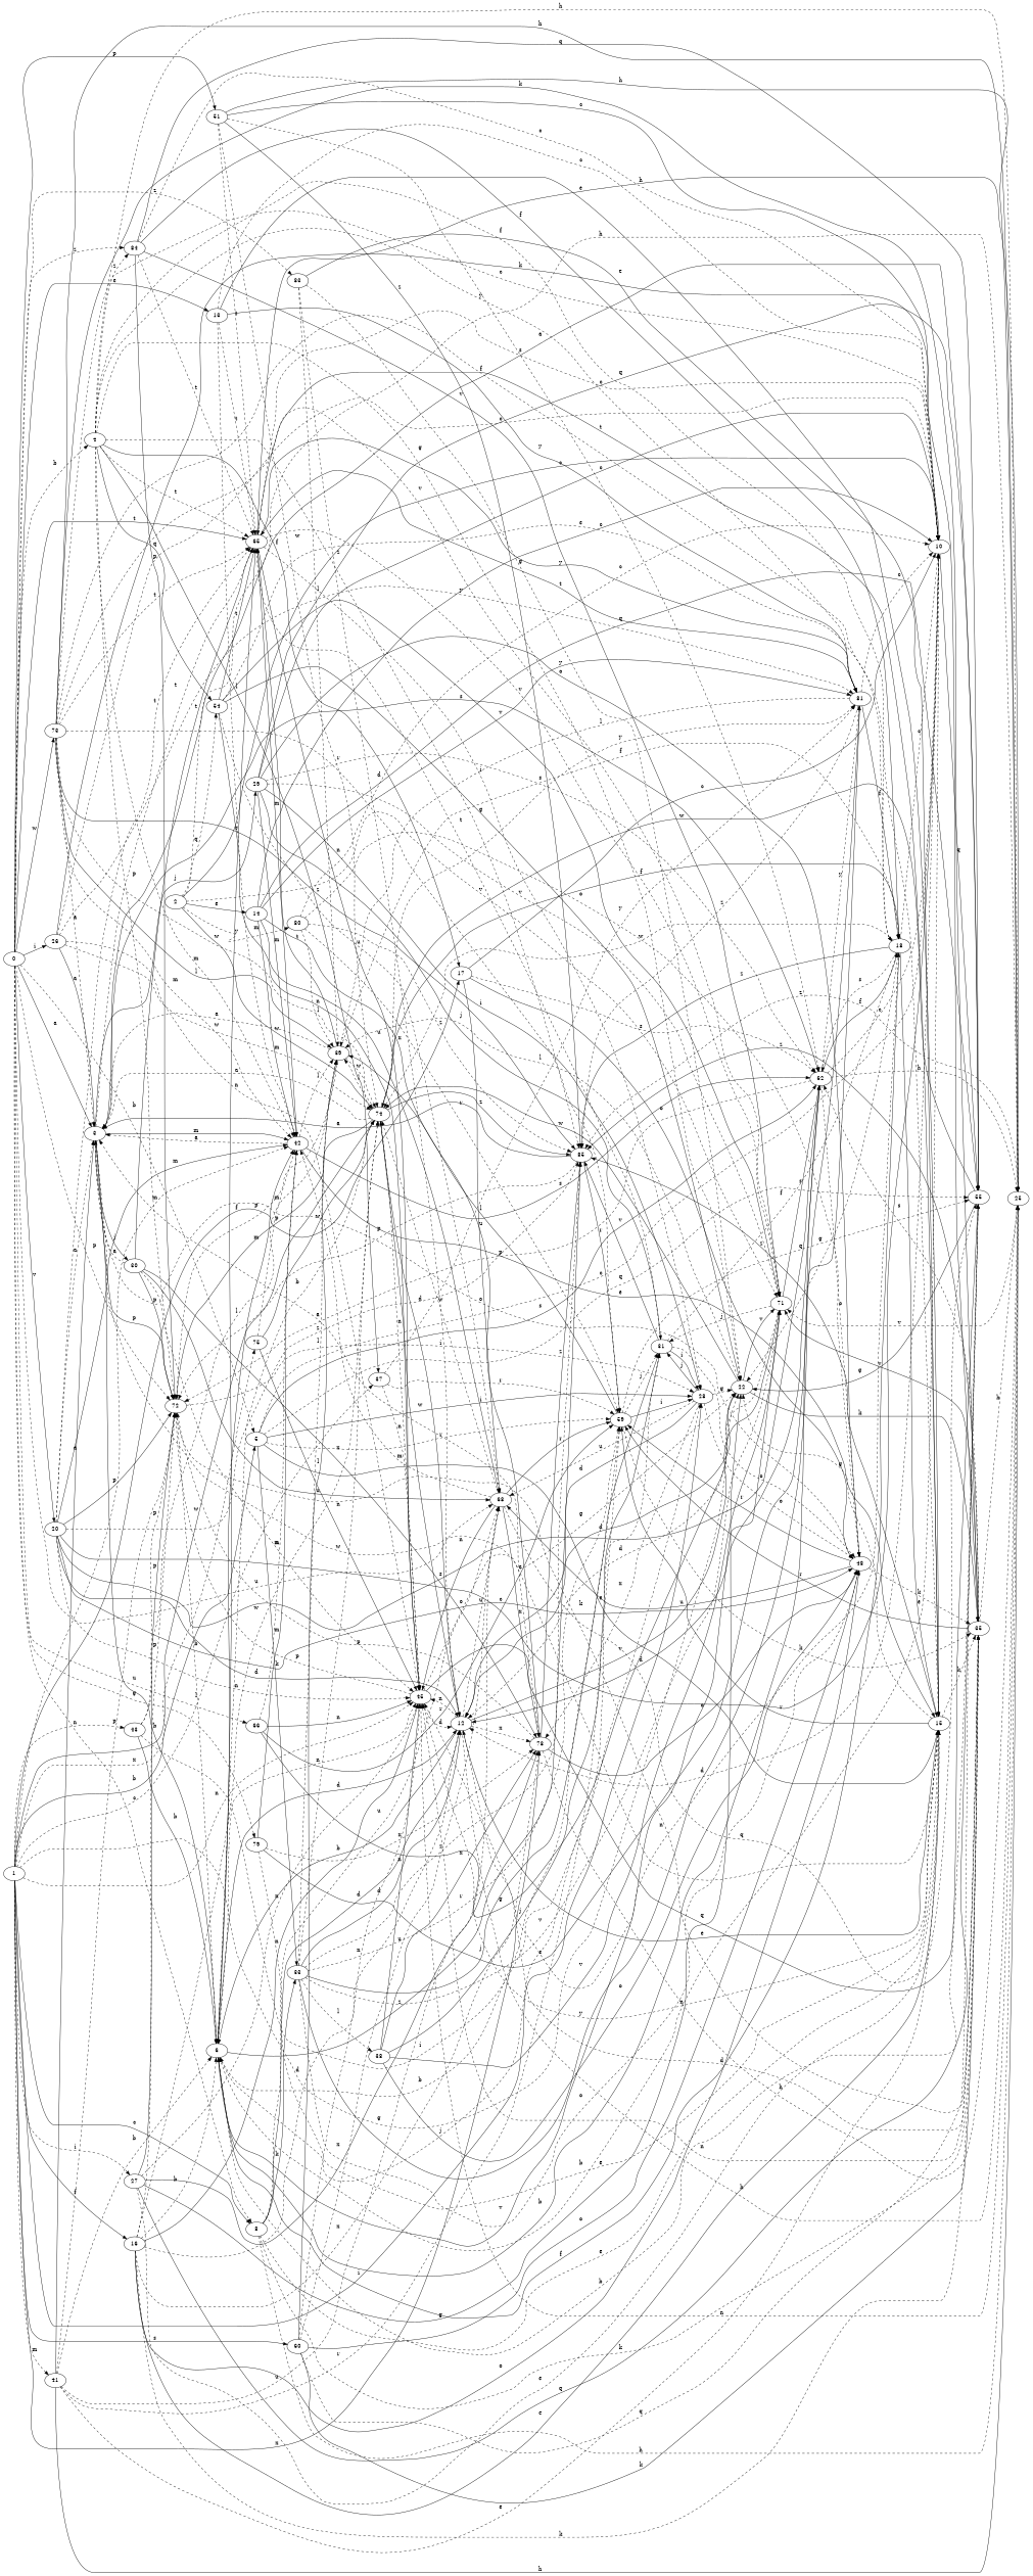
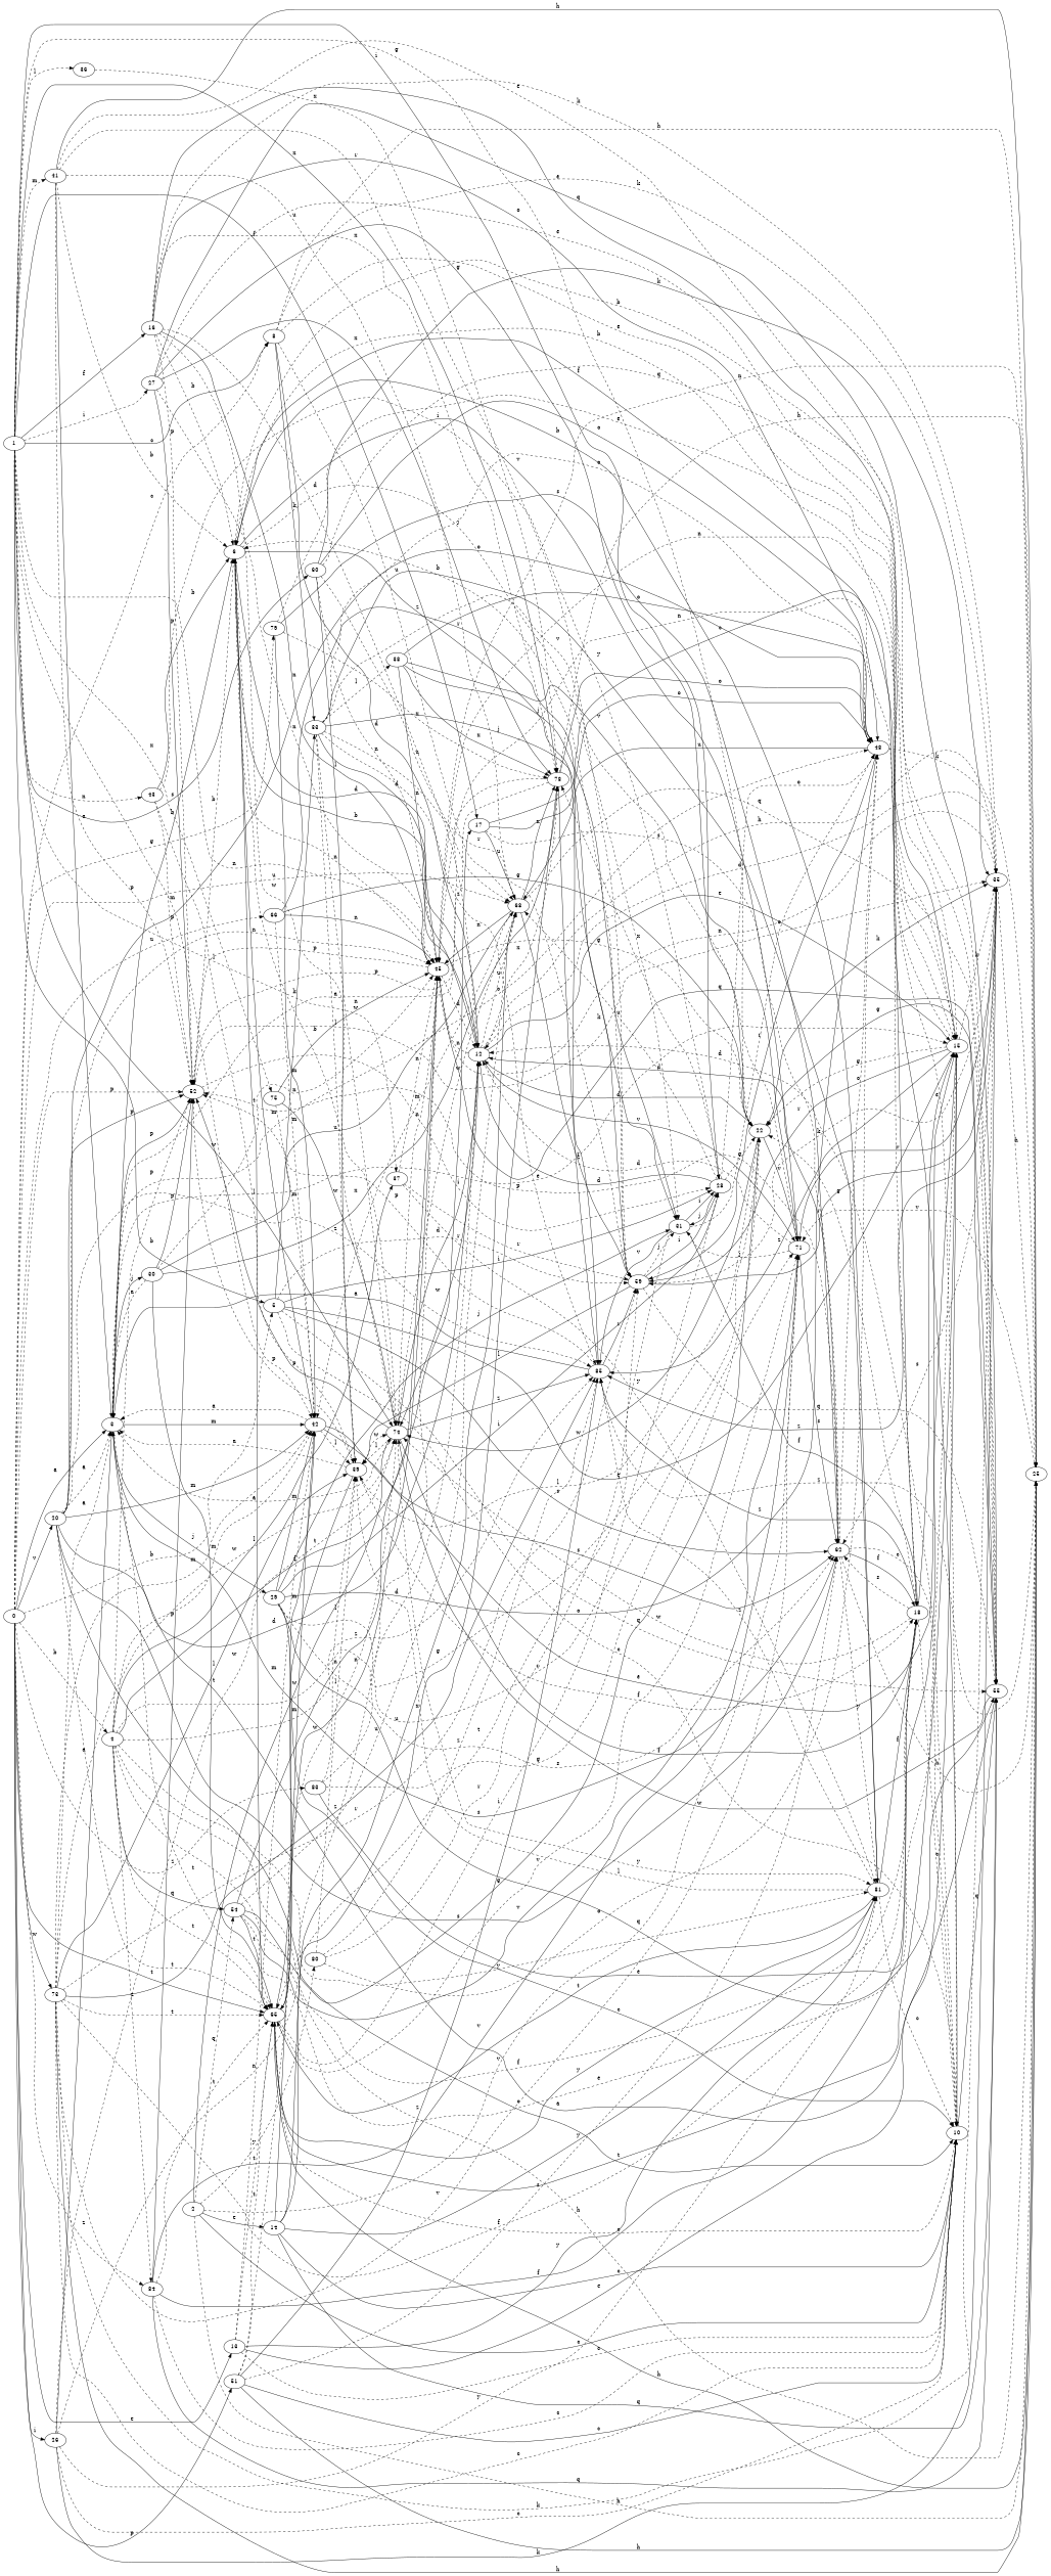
  strict digraph {
    rankdir=LR
    edge [style=dashed]
    0
    3
    4
    5
    8
    13
    26
    51
-   52 [label=72]
+   52
    65
    66
    68
    n13 [label=20]
    73
    79
    83
    84
    42
    6
    15
    29
    30
    48
    62
    17
    22
    37
    25
    54
    81
    85
    18
    28
    10
    33
    55
    59
    12
    35
    45
    74
    71
    78
    39
    1
    16
    27
+   36
    41
    43
    60
    75
    31
    2
    14
    80
    38
    0 -> 3 [label=a style=solid]
    0 -> 4 [label=b]
    0 -> 5 [label=b]
    0 -> 8 [label=c]
    0 -> 13 [label=e style=solid]
    0 -> 26 [label=i style=solid]
    0 -> 51 [label=p style=solid]
    0 -> 52 [label=p]
    0 -> 65 [label=t style=solid]
    0 -> 66 [label=u]
    0 -> 68 [label=u]
    0 -> n13 [label=v style=solid]
    0 -> 73 [label=w style=solid]
    0 -> 79 [label=g]
    0 -> 83 [label=z]
    0 -> 84 [label=z]
    3 -> 52 [label=p style=solid]
    3 -> 65 [label=t]
    3 -> 42 [label=m style=solid]
    3 -> 6 [label=b style=solid]
    3 -> 15 [label=e]
    3 -> 29 [label=j style=solid]
    3 -> 30 [label=j style=solid]
    3 -> 48 [label=o]
    3 -> 62 [label=s style=solid]
    4 -> 52 [label=p]
    4 -> 65 [label=t]
    4 -> 84 [label=z]
    4 -> 42 [label=m]
    4 -> 17 [label=f style=solid]
    4 -> 22 [label=g]
    4 -> 37 [label=l style=solid]
    4 -> 25 [label=h]
    4 -> 54 [label=q style=solid]
    4 -> 81 [label=y]
    4 -> 85 [label=z]
    4 -> 18 [label=f]
    5 -> 15 [label=e style=solid]
    5 -> 62 [label=s style=solid]
    5 -> 28 [label=i style=solid]
    5 -> 10 [label=c]
    5 -> 33 [label=k style=solid]
    5 -> 55 [label=q]
    5 -> 59 [label=r]
    8 -> 68 [label=u]
    8 -> 15 [label=e]
    8 -> 25 [label=h]
    8 -> 33 [label=k style=solid]
    8 -> 12 [label=d style=solid]
    8 -> 35 [label=k]
    13 -> 65 [label=t]
    13 -> 42 [label=m]
    13 -> 15 [label=e style=solid]
    13 -> 81 [label=y style=solid]
    13 -> 10 [label=c]
    26 -> 3 [label=a style=solid]
    26 -> 81 [label=y]
    26 -> 10 [label=c]
    26 -> 35 [label=k style=solid]
    26 -> 45 [label=n]
    26 -> 74 [label=w]
    51 -> 65 [label=t]
    51 -> 62 [label=s]
    51 -> 25 [label=h style=solid]
    51 -> 85 [label=z style=solid]
    51 -> 10 [label=c style=solid]
    51 -> 74 [label=w]
    52 -> 6 [label=b]
    52 -> 28 [label=i]
    52 -> 35 [label=k]
    65 -> 42 [label=m style=solid]
    65 -> 25 [label=h style=solid]
    65 -> 81 [label=y style=solid]
    65 -> 28 [label=i]
    65 -> 10 [label=c]
    65 -> 45 [label=n style=solid]
    65 -> 71 [label=v]
    66 -> 42 [label=m]
    66 -> 22 [label=g style=solid]
    66 -> 59 [label=r style=solid]
    66 -> 45 [label=n style=solid]
    68 -> 42 [label=m]
    68 -> 55 [label=q]
    68 -> 59 [label=r style=solid]
    68 -> 45 [label=n style=solid]
    68 -> 74 [label=w]
    68 -> 78 [label=x style=solid]
    n13 -> 3 [label=a]
    n13 -> 52 [label=p style=solid]
    n13 -> 65 [label=t]
    n13 -> 42 [label=m style=solid]
    n13 -> 48 [label=o style=solid]
    n13 -> 62 [label=s style=solid]
    n13 -> 85 [label=z]
    n13 -> 10 [label=c style=solid]
    n13 -> 12 [label=d style=solid]
    n13 -> 45 [label=n]
    73 -> 3 [label=a]
    73 -> 65 [label=t]
    73 -> 42 [label=m]
    73 -> 25 [label=h style=solid]
    73 -> 85 [label=z style=solid]
    73 -> 18 [label=f]
    73 -> 10 [label=c]
    73 -> 59 [label=r]
-   73 -> 35 [label=k style=solid]
+   73 -> 35 [label=k]
    73 -> 74 [label=w]
    73 -> 71 [label=v]
    73 -> 39 [label=l style=solid]
    79 -> 42 [label=m style=solid]
    79 -> 15 [label=e]
    79 -> 62 [label=s style=solid]
    79 -> 78 [label=x]
    83 -> 15 [label=e style=solid]
    83 -> 22 [label=g]
    83 -> 12 [label=d]
    83 -> 39 [label=l]
    84 -> 52 [label=p style=solid]
    84 -> 65 [label=t]
    84 -> 18 [label=f style=solid]
    84 -> 10 [label=c]
    84 -> 55 [label=q style=solid]
    84 -> 71 [label=v style=solid]
    42 -> 3 [label=a]
    42 -> 15 [label=e style=solid]
    42 -> 62 [label=s style=solid]
    42 -> 39 [label=l]
    6 -> 65 [label=t style=solid]
    6 -> 42 [label=m style=solid]
    6 -> 85 [label=z style=solid]
    6 -> 18 [label=f style=solid]
    6 -> 12 [label=d style=solid]
    6 -> 45 [label=n]
    6 -> 71 [label=v style=solid]
    6 -> 31 [label=j]
    15 -> 65 [label=t style=solid]
    15 -> 22 [label=g]
    15 -> 85 [label=z style=solid]
    15 -> 59 [label=r style=solid]
    15 -> 35 [label=k]
    15 -> 45 [label=n]
    29 -> 42 [label=m style=solid]
    29 -> 48 [label=o style=solid]
    29 -> 62 [label=s]
    29 -> 28 [label=i style=solid]
    29 -> 10 [label=c style=solid]
    29 -> 55 [label=q style=solid]
    29 -> 71 [label=v]
    29 -> 31 [label=j style=solid]
    30 -> 3 [label=a]
    30 -> 52 [label=p style=solid]
    30 -> 65 [label=t style=solid]
    30 -> 68 [label=u style=solid]
    30 -> 45 [label=n]
    30 -> 78 [label=x style=solid]
    48 -> 68 [label=u style=solid]
    48 -> 59 [label=r style=solid]
    48 -> 35 [label=k]
    62 -> 52 [label=p]
    62 -> 48 [label=o]
    62 -> 25 [label=h]
    62 -> 81 [label=y]
    62 -> 18 [label=f style=solid]
    62 -> 10 [label=c]
    62 -> 12 [label=d style=solid]
    17 -> 68 [label=u style=solid]
    17 -> 48 [label=o style=solid]
    17 -> 62 [label=s]
    17 -> 10 [label=c style=solid]
    22 -> 12 [label=d style=solid]
    22 -> 35 [label=k style=solid]
    22 -> 74 [label=w style=solid]
    22 -> 71 [label=v style=solid]
    22 -> 39 [label=l]
    37 -> 81 [label=y]
    37 -> 59 [label=r]
    37 -> 45 [label=n]
    25 -> 85 [label=z]
    25 -> 45 [label=n]
    25 -> 71 [label=v]
    54 -> 65 [label=t style=solid]
    54 -> 68 [label=u]
    54 -> 15 [label=e]
    54 -> 22 [label=g style=solid]
    54 -> 45 [label=n style=solid]
    54 -> 71 [label=v style=solid]
    81 -> 65 [label=t style=solid]
    81 -> 6 [label=b style=solid]
    81 -> 85 [label=z]
    81 -> 18 [label=f style=solid]
    81 -> 10 [label=c]
    81 -> 39 [label=l]
    85 -> 3 [label=a style=solid]
    85 -> 52 [label=p]
    85 -> 59 [label=r style=solid]
    18 -> 15 [label=e style=solid]
    18 -> 62 [label=s]
    18 -> 22 [label=g]
    18 -> 85 [label=z style=solid]
    18 -> 10 [label=c]
    18 -> 45 [label=n]
    18 -> 74 [label=w]
    28 -> 68 [label=u]
    28 -> 48 [label=o]
    28 -> 22 [label=g]
    28 -> 12 [label=d style=solid]
    28 -> 78 [label=x]
    28 -> 31 [label=j style=solid]
    10 -> 6 [label=b]
    10 -> 55 [label=q style=solid]
    10 -> 12 [label=d]
    33 -> 48 [label=o]
    33 -> 81 [label=y style=solid]
    33 -> 85 [label=z]
    33 -> 59 [label=r]
    33 -> 12 [label=d style=solid]
    33 -> 74 [label=w]
    33 -> 71 [label=v]
    33 -> 39 [label=l]
    33 -> 31 [label=j style=solid]
    33 -> 38 [label=l]
    55 -> 3 [label=a style=solid]
    55 -> 6 [label=b]
    55 -> 22 [label=g style=solid]
    55 -> 74 [label=w style=solid]
    59 -> 6 [label=b]
    59 -> 28 [label=i style=solid]
    59 -> 55 [label=q]
    59 -> 35 [label=k]
    59 -> 39 [label=l style=solid]
    59 -> 31 [label=j]
    12 -> 68 [label=u]
    12 -> 6 [label=b style=solid]
    12 -> 15 [label=e style=solid]
    12 -> 25 [label=h]
    12 -> 45 [label=n]
    12 -> 74 [label=w style=solid]
    12 -> 71 [label=v style=solid]
    12 -> 78 [label=x]
    35 -> 62 [label=s]
    35 -> 25 [label=h]
    35 -> 85 [label=z style=solid]
    35 -> 59 [label=r style=solid]
    35 -> 12 [label=d]
    35 -> 45 [label=n]
    35 -> 71 [label=v style=solid]
    45 -> 52 [label=p]
    45 -> 22 [label=g]
    45 -> 55 [label=q style=solid]
    45 -> 12 [label=d]
    74 -> 3 [label=a]
    74 -> 52 [label=p style=solid]
    74 -> 6 [label=b]
    74 -> 81 [label=y]
    74 -> 85 [label=z style=solid]
    74 -> 18 [label=f style=solid]
    74 -> 12 [label=d style=solid]
    74 -> 45 [label=n]
    74 -> 39 [label=l]
    71 -> 62 [label=s style=solid]
    71 -> 12 [label=d]
    71 -> 31 [label=j]
    78 -> 3 [label=a]
    78 -> 52 [label=p]
    78 -> 48 [label=o style=solid]
    78 -> 25 [label=h]
    78 -> 85 [label=z style=solid]
    39 -> 3 [label=a]
    39 -> 52 [label=p]
    39 -> 65 [label=t style=solid]
    39 -> 18 [label=f]
    39 -> 74 [label=w]
    1 -> 5 [label=b style=solid]
    1 -> 8 [label=c style=solid]
    1 -> 42 [label=m]
    1 -> 17 [label=f style=solid]
    1 -> 22 [label=g]
    1 -> 37 [label=l]
    1 -> 28 [label=i style=solid]
    1 -> 45 [label=n]
    1 -> 74 [label=w style=solid]
    1 -> 78 [label=x style=solid]
    1 -> 16 [label=f style=solid]
    1 -> 27 [label=i]
+   1 -> 36 [label=l]
    1 -> 41 [label=m]
    1 -> 43 [label=n]
    1 -> 60 [label=s style=solid]
    1 -> 75 [label=x]
    16 -> 52 [label=p]
    16 -> 6 [label=b]
    16 -> 15 [label=e style=solid]
    16 -> 48 [label=o style=solid]
    16 -> 12 [label=d]
    16 -> 35 [label=k]
    16 -> 45 [label=n style=solid]
    16 -> 74 [label=w]
    16 -> 78 [label=x]
    27 -> 52 [label=p style=solid]
    27 -> 15 [label=e]
    27 -> 22 [label=g style=solid]
    27 -> 55 [label=q style=solid]
    27 -> 45 [label=n]
    27 -> 78 [label=x style=solid]
+   36 -> 78 [label=x]
    41 -> 3 [label=a style=solid]
    41 -> 52 [label=p]
    41 -> 68 [label=u]
    41 -> 6 [label=b]
    41 -> 15 [label=e]
    41 -> 25 [label=h style=solid]
    41 -> 59 [label=r]
    43 -> 52 [label=p]
    43 -> 6 [label=b style=solid]
    43 -> 28 [label=i]
    43 -> 39 [label=l]
    60 -> 68 [label=u]
    60 -> 48 [label=o style=solid]
    60 -> 55 [label=q]
    60 -> 35 [label=k style=solid]
    60 -> 45 [label=n]
    60 -> 39 [label=l style=solid]
    75 -> 42 [label=m]
    75 -> 45 [label=n style=solid]
    75 -> 74 [label=w style=solid]
    31 -> 65 [label=t]
    31 -> 48 [label=o]
    31 -> 85 [label=v style=solid]
-   31 -> 18 [label=f]
+   31 -> 18 [label=f style=solid]
    31 -> 28 [label=i style=solid]
    2 -> 25 [label=h]
    2 -> 54 [label=q]
    2 -> 10 [label=c style=solid]
    2 -> 74 [label=w style=solid]
    2 -> 71 [label=v]
    2 -> 14 [label=e style=solid]
    2 -> 80 [label=y]
    14 -> 68 [label=u style=solid]
    14 -> 42 [label=m style=solid]
    14 -> 81 [label=y style=solid]
    14 -> 10 [label=c style=solid]
    14 -> 55 [label=q style=solid]
    14 -> 78 [label=x style=solid]
    80 -> 48 [label=o]
    80 -> 85 [label=z]
-   80 -> 10 [label=c]
    80 -> 59 [label=r]
    80 -> 39 [label=l]
    38 -> 48 [label=o style=solid]
    38 -> 45 [label=n style=solid]
    38 -> 71 [label=v style=solid]
    38 -> 78 [label=x style=solid]
    38 -> 31 [label=j style=solid]
  }
